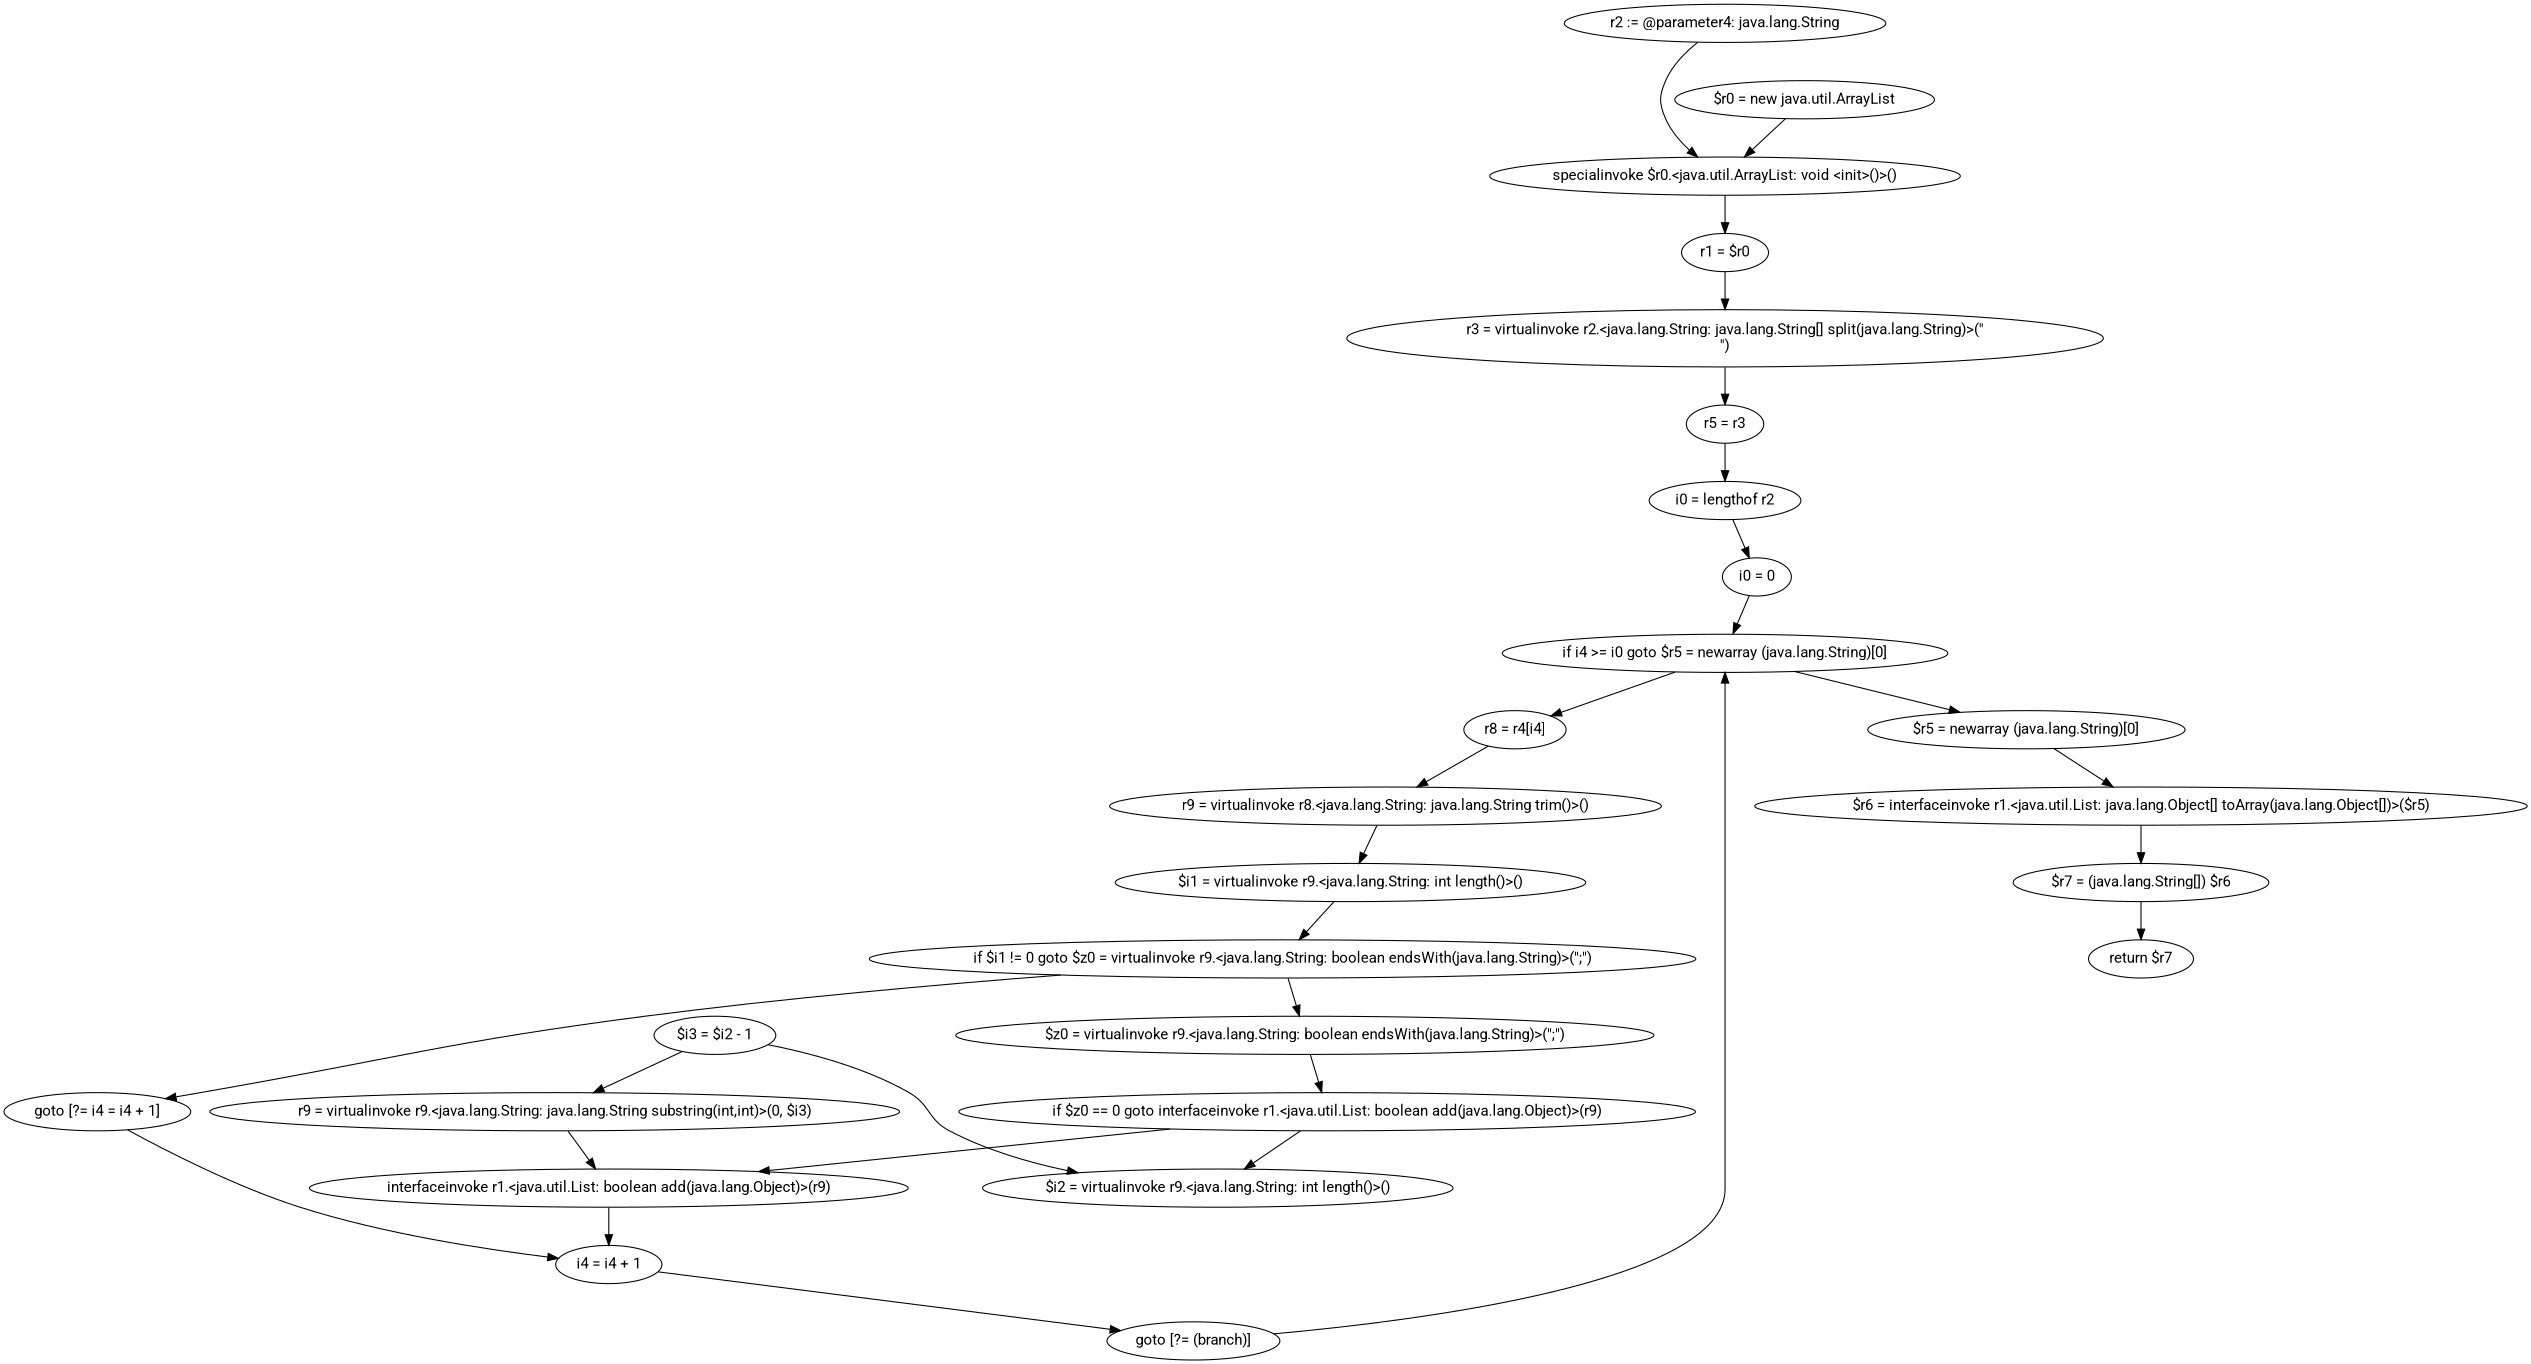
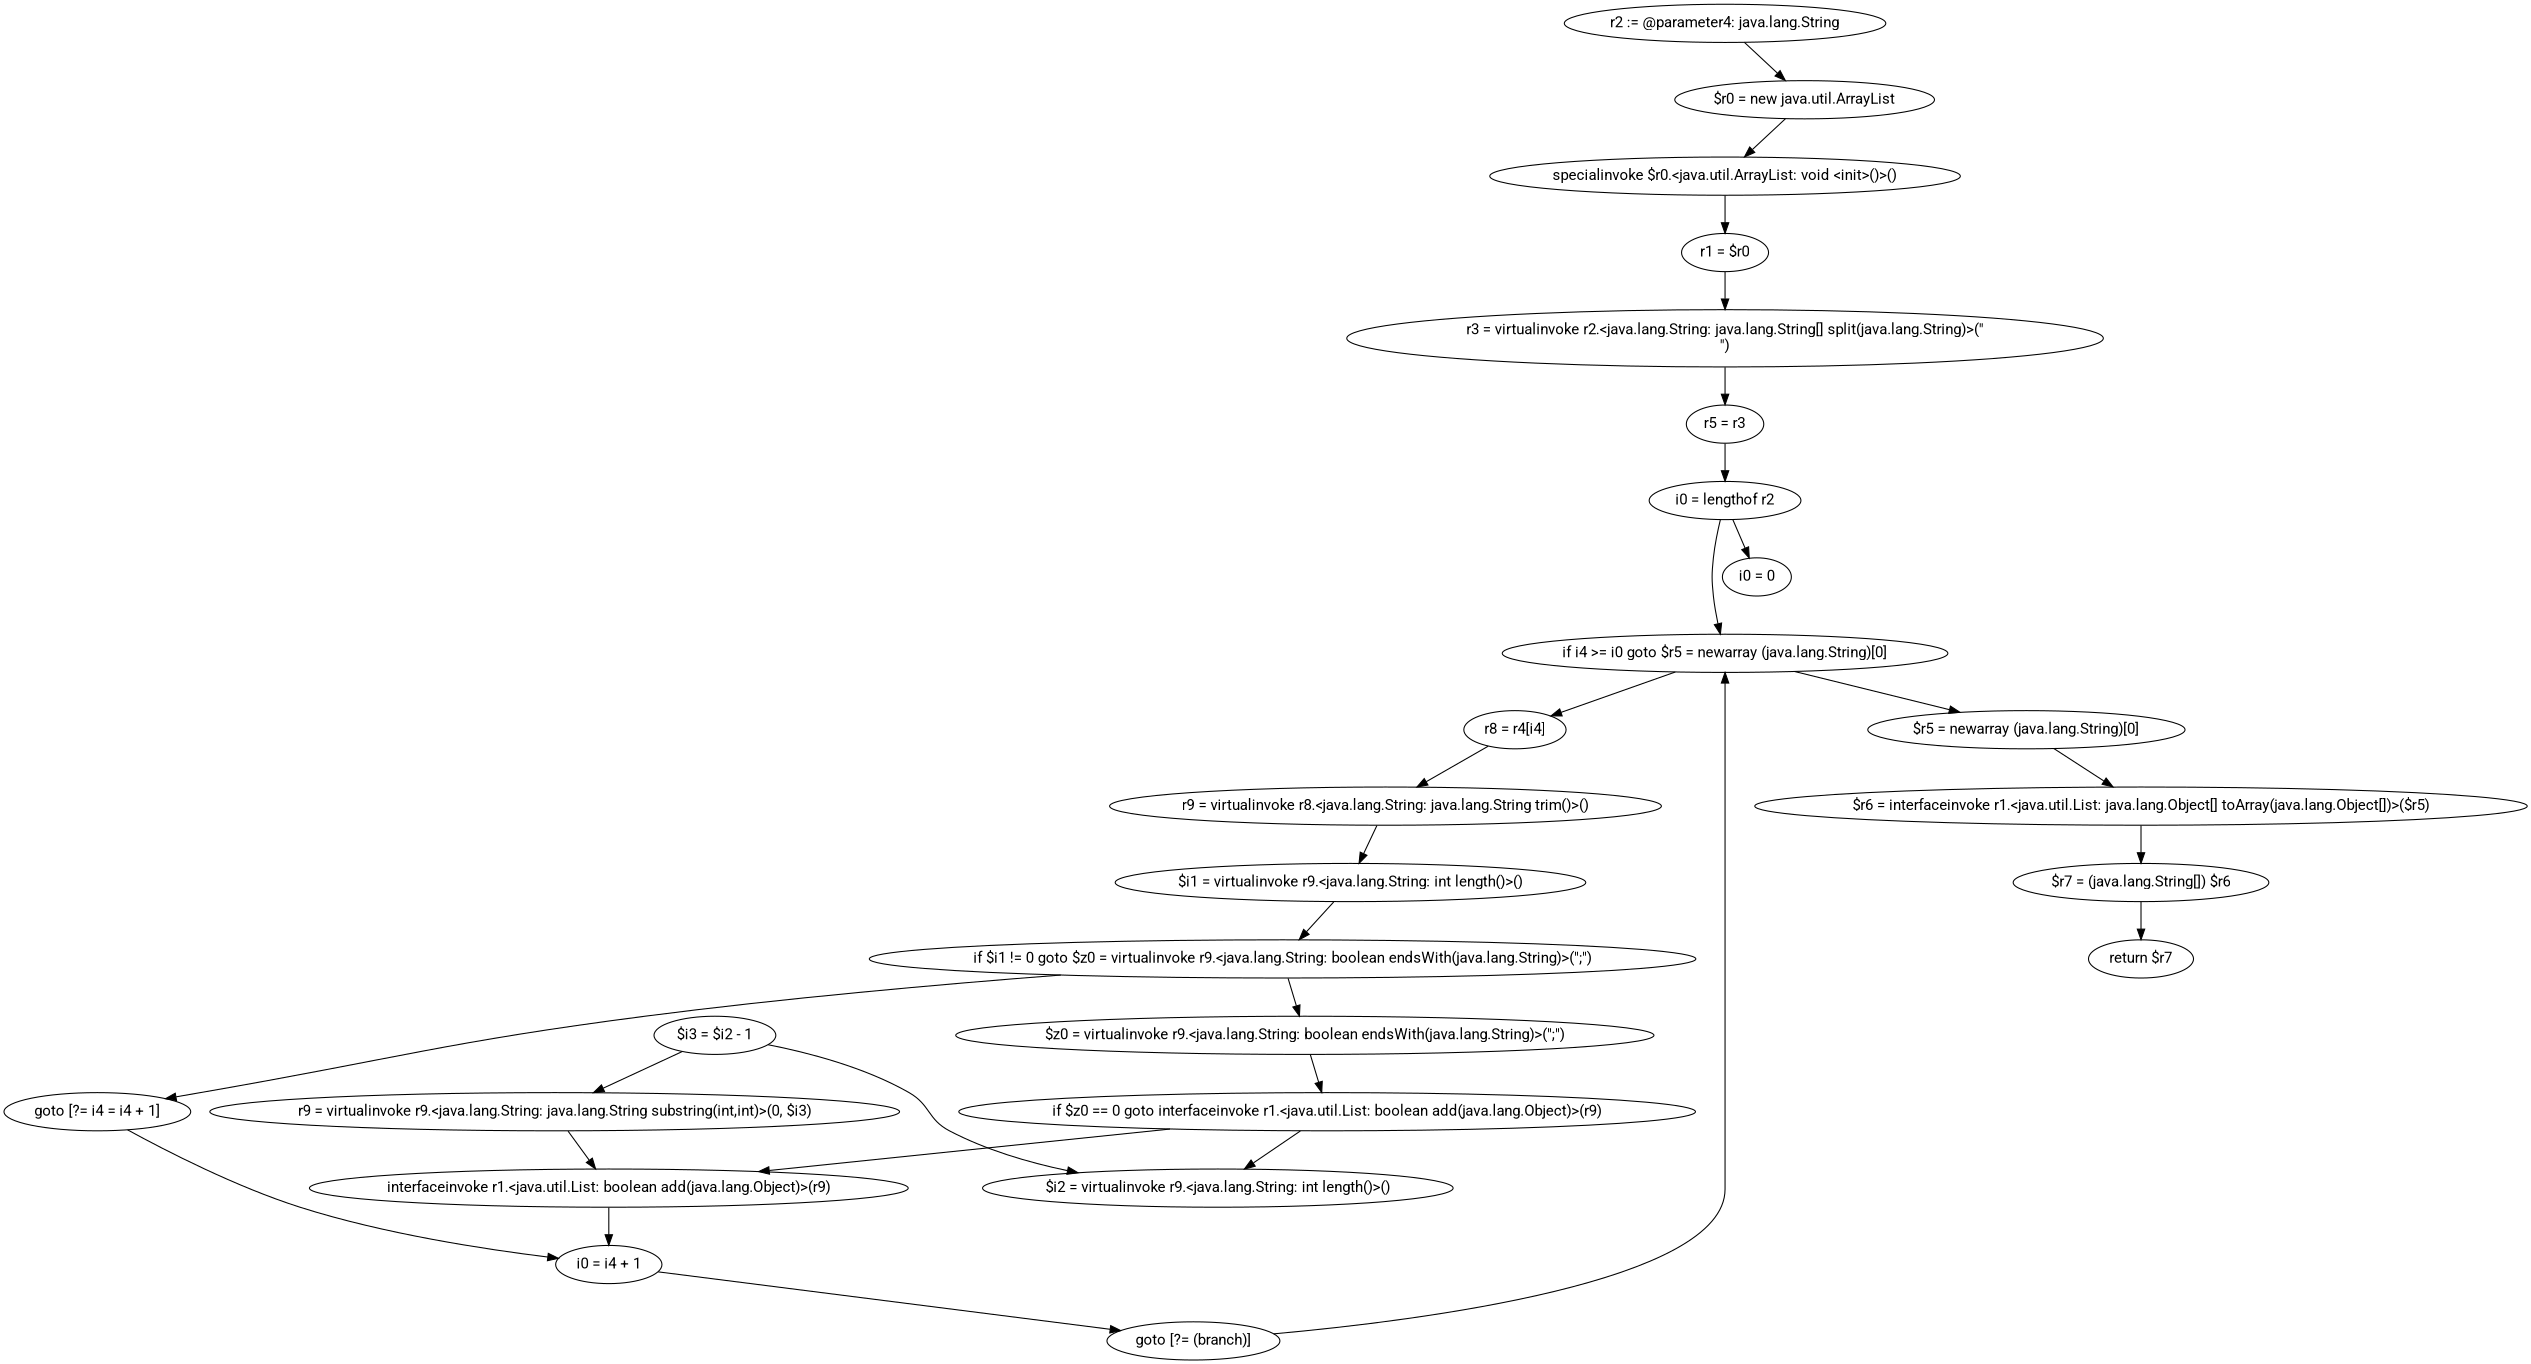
  digraph {
    fontname=Roboto
    node [fontname=Roboto]
    edge [fontname=Roboto]
    n1 [label="r2 := @parameter4: java.lang.String"]
    "$r0 = new java.util.ArrayList"
    "specialinvoke $r0.<java.util.ArrayList: void <init>()>()"
    "r1 = $r0"
    "r3 = virtualinvoke r2.<java.lang.String: java.lang.String[] split(java.lang.String)>(\"\n\")"
    n6 [label="r5 = r3"]
    n7 [label="i0 = lengthof r2"]
    n8 [label="i0 = 0"]
    "if i4 >= i0 goto $r5 = newarray (java.lang.String)[0]"
    "r8 = r4[i4]"
    "$r5 = newarray (java.lang.String)[0]"
    "r9 = virtualinvoke r8.<java.lang.String: java.lang.String trim()>()"
    "$r6 = interfaceinvoke r1.<java.util.List: java.lang.Object[] toArray(java.lang.Object[])>($r5)"
    "$i1 = virtualinvoke r9.<java.lang.String: int length()>()"
    "if $i1 != 0 goto $z0 = virtualinvoke r9.<java.lang.String: boolean endsWith(java.lang.String)>(\";\")"
    "goto [?= i4 = i4 + 1]"
    "$z0 = virtualinvoke r9.<java.lang.String: boolean endsWith(java.lang.String)>(\";\")"
-   "i4 = i4 + 1"
+   "i4 = i4 + 1" [label="i0 = i4 + 1"]
    "if $z0 == 0 goto interfaceinvoke r1.<java.util.List: boolean add(java.lang.Object)>(r9)"
    "goto [?= (branch)]"
    "$i2 = virtualinvoke r9.<java.lang.String: int length()>()"
    "interfaceinvoke r1.<java.util.List: boolean add(java.lang.Object)>(r9)"
    "$i3 = $i2 - 1"
    "r9 = virtualinvoke r9.<java.lang.String: java.lang.String substring(int,int)>(0, $i3)"
    "$r7 = (java.lang.String[]) $r6"
    "return $r7"
-   n1 -> "specialinvoke $r0.<java.util.ArrayList: void <init>()>()"
+   n1 -> "$r0 = new java.util.ArrayList"
    "$r0 = new java.util.ArrayList" -> "specialinvoke $r0.<java.util.ArrayList: void <init>()>()"
    "specialinvoke $r0.<java.util.ArrayList: void <init>()>()" -> "r1 = $r0"
    "r1 = $r0" -> "r3 = virtualinvoke r2.<java.lang.String: java.lang.String[] split(java.lang.String)>(\"\n\")"
    "r3 = virtualinvoke r2.<java.lang.String: java.lang.String[] split(java.lang.String)>(\"\n\")" -> n6
    n6 -> n7
    n7 -> n8
-   n8 -> "if i4 >= i0 goto $r5 = newarray (java.lang.String)[0]"
+   n7 -> "if i4 >= i0 goto $r5 = newarray (java.lang.String)[0]"
    "if i4 >= i0 goto $r5 = newarray (java.lang.String)[0]" -> "r8 = r4[i4]"
    "if i4 >= i0 goto $r5 = newarray (java.lang.String)[0]" -> "$r5 = newarray (java.lang.String)[0]"
    "r8 = r4[i4]" -> "r9 = virtualinvoke r8.<java.lang.String: java.lang.String trim()>()"
    "$r5 = newarray (java.lang.String)[0]" -> "$r6 = interfaceinvoke r1.<java.util.List: java.lang.Object[] toArray(java.lang.Object[])>($r5)"
    "r9 = virtualinvoke r8.<java.lang.String: java.lang.String trim()>()" -> "$i1 = virtualinvoke r9.<java.lang.String: int length()>()"
    "$r6 = interfaceinvoke r1.<java.util.List: java.lang.Object[] toArray(java.lang.Object[])>($r5)" -> "$r7 = (java.lang.String[]) $r6"
    "$i1 = virtualinvoke r9.<java.lang.String: int length()>()" -> "if $i1 != 0 goto $z0 = virtualinvoke r9.<java.lang.String: boolean endsWith(java.lang.String)>(\";\")"
    "if $i1 != 0 goto $z0 = virtualinvoke r9.<java.lang.String: boolean endsWith(java.lang.String)>(\";\")" -> "goto [?= i4 = i4 + 1]"
    "if $i1 != 0 goto $z0 = virtualinvoke r9.<java.lang.String: boolean endsWith(java.lang.String)>(\";\")" -> "$z0 = virtualinvoke r9.<java.lang.String: boolean endsWith(java.lang.String)>(\";\")"
    "goto [?= i4 = i4 + 1]" -> "i4 = i4 + 1"
    "$z0 = virtualinvoke r9.<java.lang.String: boolean endsWith(java.lang.String)>(\";\")" -> "if $z0 == 0 goto interfaceinvoke r1.<java.util.List: boolean add(java.lang.Object)>(r9)"
    "i4 = i4 + 1" -> "goto [?= (branch)]"
    "if $z0 == 0 goto interfaceinvoke r1.<java.util.List: boolean add(java.lang.Object)>(r9)" -> "$i2 = virtualinvoke r9.<java.lang.String: int length()>()"
    "if $z0 == 0 goto interfaceinvoke r1.<java.util.List: boolean add(java.lang.Object)>(r9)" -> "interfaceinvoke r1.<java.util.List: boolean add(java.lang.Object)>(r9)"
    "goto [?= (branch)]" -> "if i4 >= i0 goto $r5 = newarray (java.lang.String)[0]"
    "interfaceinvoke r1.<java.util.List: boolean add(java.lang.Object)>(r9)" -> "i4 = i4 + 1"
    "$i3 = $i2 - 1" -> "$i2 = virtualinvoke r9.<java.lang.String: int length()>()"
    "$i3 = $i2 - 1" -> "r9 = virtualinvoke r9.<java.lang.String: java.lang.String substring(int,int)>(0, $i3)"
    "r9 = virtualinvoke r9.<java.lang.String: java.lang.String substring(int,int)>(0, $i3)" -> "interfaceinvoke r1.<java.util.List: boolean add(java.lang.Object)>(r9)"
    "$r7 = (java.lang.String[]) $r6" -> "return $r7"
  }
